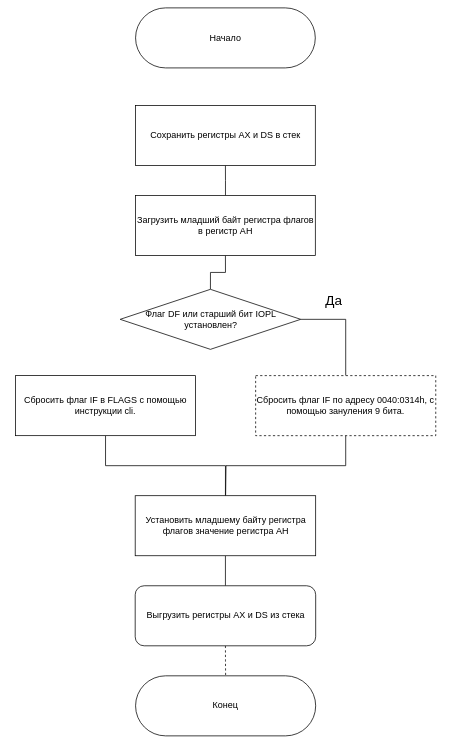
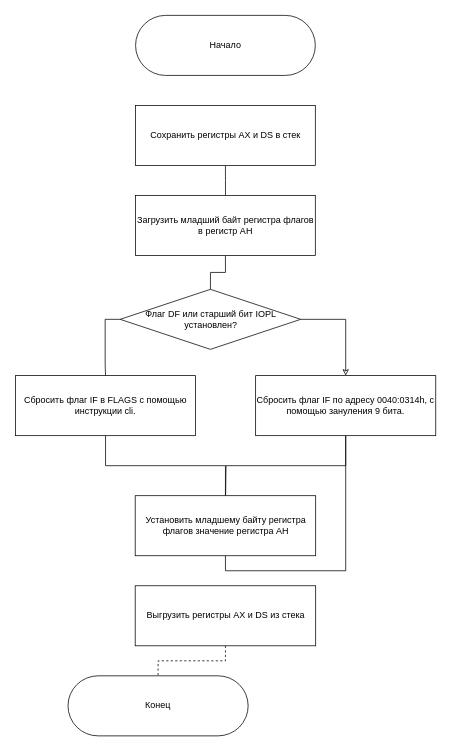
  <mxCell id="0" />
  <mxCell id="1" parent="0" />
- <mxCell id="2" value="Начало" style="rounded=1;whiteSpace=wrap;html=1;arcSize=50;" parent="1" vertex="1"><mxGeometry x="180" y="10" width="239.5" height="80" as="geometry" /></mxCell>
+ <mxCell id="2" value="Начало" style="rounded=1;whiteSpace=wrap;html=1;arcSize=50;" parent="1" vertex="1"><mxGeometry x="180" width="239.5" height="80" as="geometry" y="20" /></mxCell>
  <mxCell id="3" style="edgeStyle=orthogonalEdgeStyle;rounded=0;orthogonalLoop=1;jettySize=auto;html=1;exitX=0.5;exitY=1;exitDx=0;exitDy=0;endArrow=none;endFill=0;" parent="1" source="4" target="6" edge="1"><mxGeometry relative="1" as="geometry" /></mxCell>
  <mxCell id="4" value="Сохранить регистры АХ и DS в стек" style="rounded=0;whiteSpace=wrap;html=1;" parent="1" vertex="1"><mxGeometry x="180" y="140" width="239.5" height="80" as="geometry" /></mxCell>
  <mxCell id="5" style="edgeStyle=orthogonalEdgeStyle;rounded=0;orthogonalLoop=1;jettySize=auto;html=1;exitX=0.5;exitY=1;exitDx=0;exitDy=0;entryX=0.5;entryY=0;entryDx=0;entryDy=0;endArrow=none;endFill=0;" parent="1" source="6" target="9" edge="1"><mxGeometry relative="1" as="geometry" /></mxCell>
  <mxCell id="6" value="Загрузить младший байт регистра флагов в регистр AH" style="rounded=0;whiteSpace=wrap;html=1;" parent="1" vertex="1"><mxGeometry x="180" y="260" width="239.5" height="80" as="geometry" /></mxCell>
- <mxCell id="7" style="edgeStyle=orthogonalEdgeStyle;rounded=0;orthogonalLoop=1;jettySize=auto;html=1;exitX=1;exitY=0.5;exitDx=0;exitDy=0;endArrow=none;endFill=0;" parent="1" source="9" target="11" edge="1"><mxGeometry relative="1" as="geometry" /></mxCell>
+ <mxCell id="7" style="edgeStyle=orthogonalEdgeStyle;rounded=0;orthogonalLoop=1;jettySize=auto;html=1;exitX=1;exitY=0.5;exitDx=0;exitDy=0;endArrow=classic;endFill=0;" parent="1" source="9" target="11" edge="1"><mxGeometry relative="1" as="geometry" /></mxCell>
+ <mxCell id="8" style="edgeStyle=orthogonalEdgeStyle;rounded=0;orthogonalLoop=1;jettySize=auto;html=1;exitX=0;exitY=0.5;exitDx=0;exitDy=0;endArrow=none;endFill=0;" parent="1" source="9" target="13" edge="1"><mxGeometry relative="1" as="geometry" /></mxCell>
  <mxCell id="9" value="Флаг DF или старший бит IOPL установлен?" style="rhombus;whiteSpace=wrap;html=1;" parent="1" vertex="1"><mxGeometry x="159.5" y="385" width="240.5" height="80" as="geometry" /></mxCell>
  <mxCell id="10" style="edgeStyle=orthogonalEdgeStyle;rounded=0;orthogonalLoop=1;jettySize=auto;html=1;exitX=0.5;exitY=1;exitDx=0;exitDy=0;endArrow=none;endFill=0;" parent="1" source="11" edge="1"><mxGeometry relative="1" as="geometry"><mxPoint x="300" y="660" as="targetPoint" /></mxGeometry></mxCell>
- <mxCell id="11" value="&lt;div&gt;Сбросить флаг IF по адресу 0040:0314h, с помощью зануления 9 бита.&lt;br&gt;&lt;/div&gt;" style="rounded=0;whiteSpace=wrap;html=1;dashed=1;" parent="1" vertex="1"><mxGeometry x="340" y="500" width="240" height="80" as="geometry" /></mxCell>
+ <mxCell id="11" value="&lt;div&gt;Сбросить флаг IF по адресу 0040:0314h, с помощью зануления 9 бита.&lt;br&gt;&lt;/div&gt;" style="rounded=0;whiteSpace=wrap;html=1;" parent="1" vertex="1"><mxGeometry x="340" y="500" width="240" height="80" as="geometry" /></mxCell>
  <mxCell id="12" style="edgeStyle=orthogonalEdgeStyle;rounded=0;orthogonalLoop=1;jettySize=auto;html=1;exitX=0.5;exitY=1;exitDx=0;exitDy=0;entryX=0.5;entryY=0;entryDx=0;entryDy=0;endArrow=none;endFill=0;" parent="1" source="13" target="16" edge="1"><mxGeometry relative="1" as="geometry" /></mxCell>
  <mxCell id="13" value="Сбросить флаг IF в FLAGS с помощью инструкции cli." style="rounded=0;whiteSpace=wrap;html=1;" parent="1" vertex="1"><mxGeometry x="20" y="500" width="240" height="80" as="geometry" /></mxCell>
- <mxCell id="14" value="&lt;font style=&quot;font-size: 18px&quot;&gt;Да&lt;/font&gt;" style="text;html=1;align=center;verticalAlign=middle;resizable=0;points=[];autosize=1;" parent="1" vertex="1"><mxGeometry x="423.5" y="390" width="40" height="20" as="geometry" /></mxCell>
- <mxCell id="15" style="edgeStyle=orthogonalEdgeStyle;rounded=0;orthogonalLoop=1;jettySize=auto;html=1;exitX=0.5;exitY=1;exitDx=0;exitDy=0;entryX=0.5;entryY=0;entryDx=0;entryDy=0;endArrow=none;endFill=0;" parent="1" source="16" target="18" edge="1"><mxGeometry relative="1" as="geometry" /></mxCell>
+ <mxCell id="15" style="edgeStyle=orthogonalEdgeStyle;rounded=0;orthogonalLoop=1;jettySize=auto;html=1;exitX=0.5;exitY=1;exitDx=0;exitDy=0;endArrow=none;endFill=0;" parent="1" source="16" target="11" edge="1"><mxGeometry relative="1" as="geometry" /></mxCell>
  <mxCell id="16" value="Установить младшему байту регистра флагов значение регистра AH" style="rounded=0;whiteSpace=wrap;html=1;" parent="1" vertex="1"><mxGeometry x="179.5" y="660" width="240.5" height="80" as="geometry" /></mxCell>
  <mxCell id="17" style="edgeStyle=orthogonalEdgeStyle;rounded=0;orthogonalLoop=1;jettySize=auto;html=1;exitX=0.5;exitY=1;exitDx=0;exitDy=0;entryX=0.5;entryY=0;entryDx=0;entryDy=0;endArrow=none;endFill=0;dashed=1;" parent="1" source="18" target="19" edge="1"><mxGeometry relative="1" as="geometry" /></mxCell>
- <mxCell id="18" value="Выгрузить регистры AX и DS из стека" style="whiteSpace=wrap;html=1;rounded=1;" parent="1" vertex="1"><mxGeometry x="179.5" y="780" width="240.5" height="80" as="geometry" /></mxCell>
- <mxCell id="19" value="Конец" style="rounded=1;whiteSpace=wrap;html=1;arcSize=50;" parent="1" vertex="1"><mxGeometry x="180" y="900" width="240" height="80" as="geometry" /></mxCell>
+ <mxCell id="18" value="Выгрузить регистры AX и DS из стека" style="rounded=0;whiteSpace=wrap;html=1;" parent="1" vertex="1"><mxGeometry x="179.5" y="780" width="240.5" height="80" as="geometry" /></mxCell>
+ <mxCell id="19" value="Конец" style="rounded=1;whiteSpace=wrap;html=1;arcSize=50;" parent="1" vertex="1"><mxGeometry x="90" y="900" width="240" height="80" as="geometry" /></mxCell>
